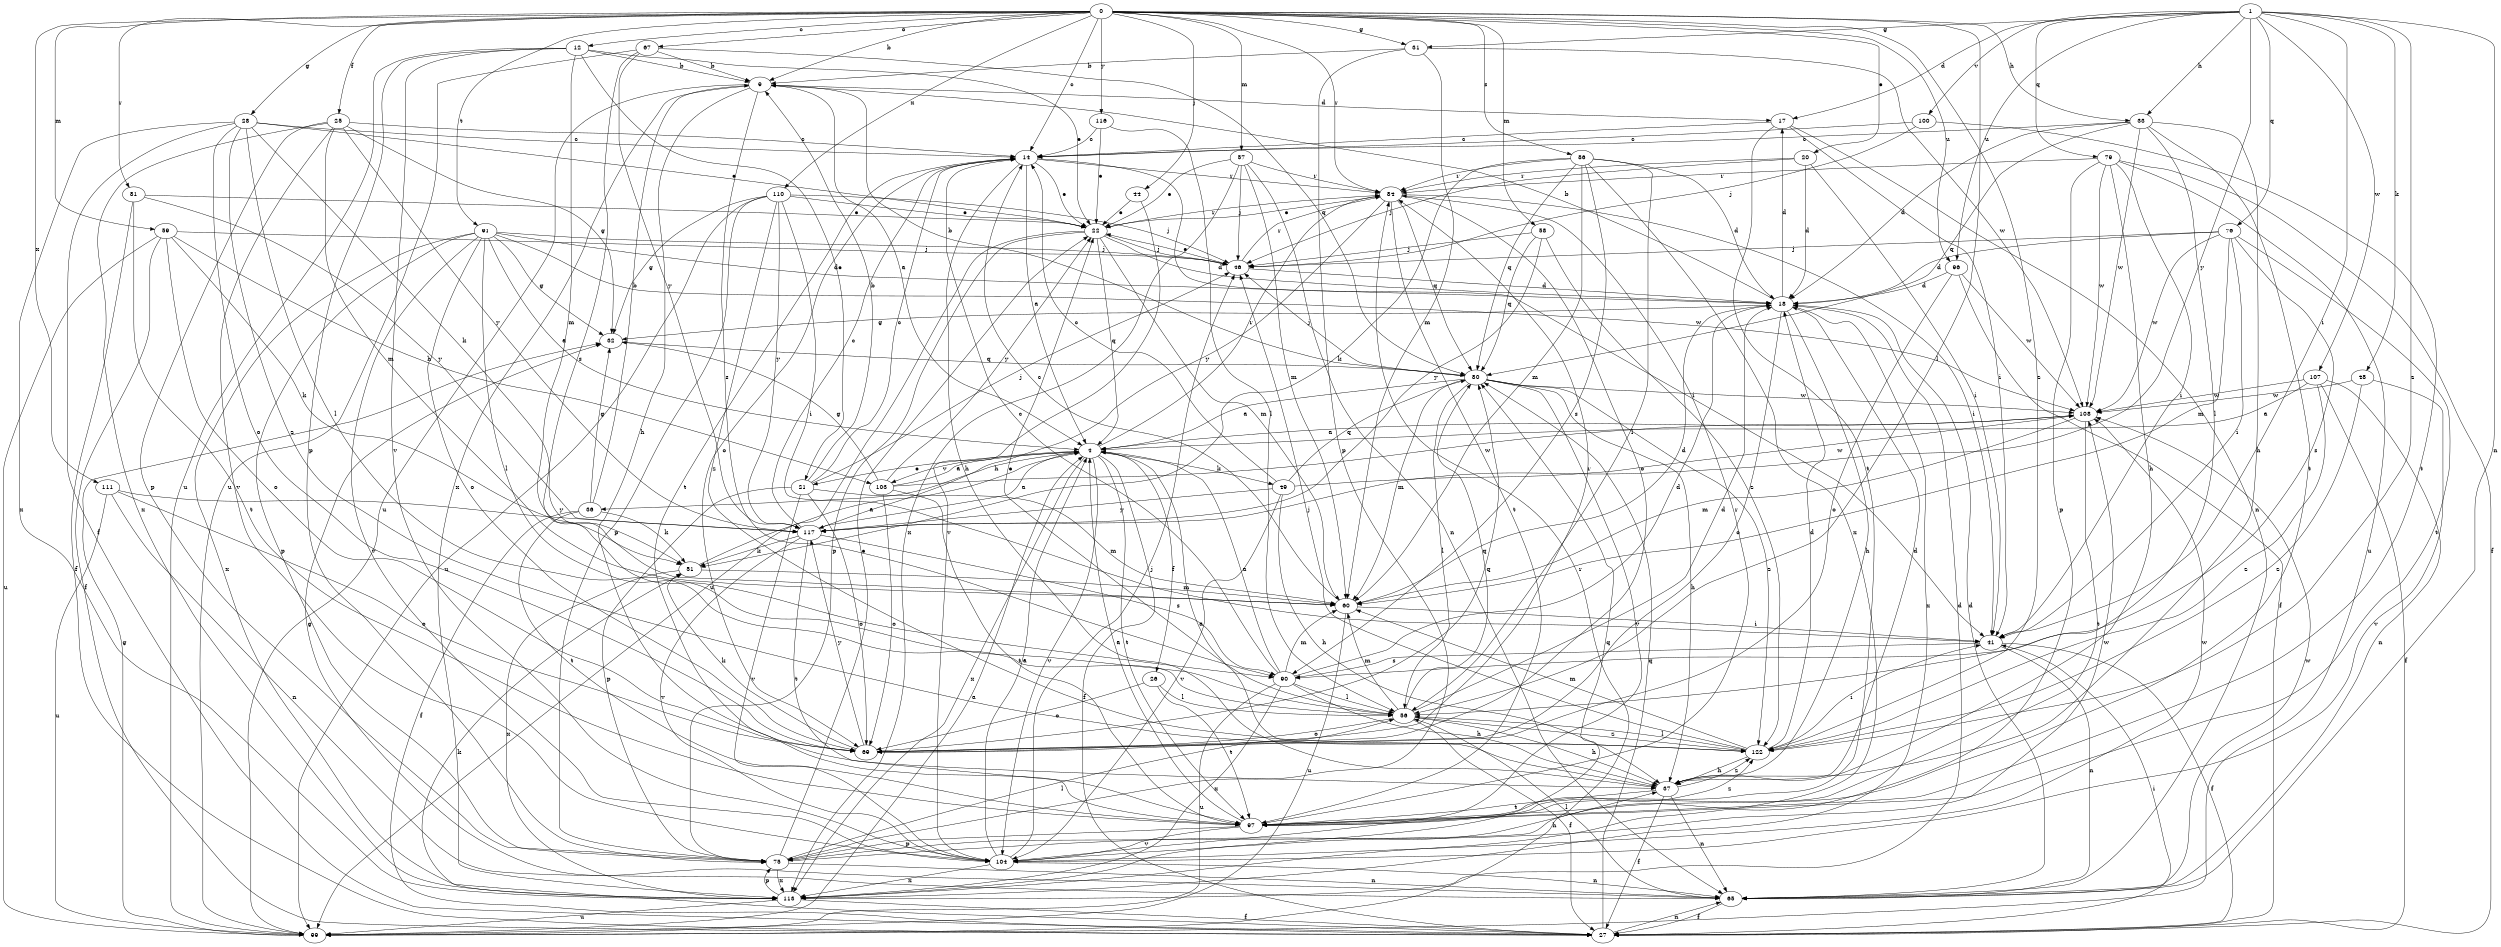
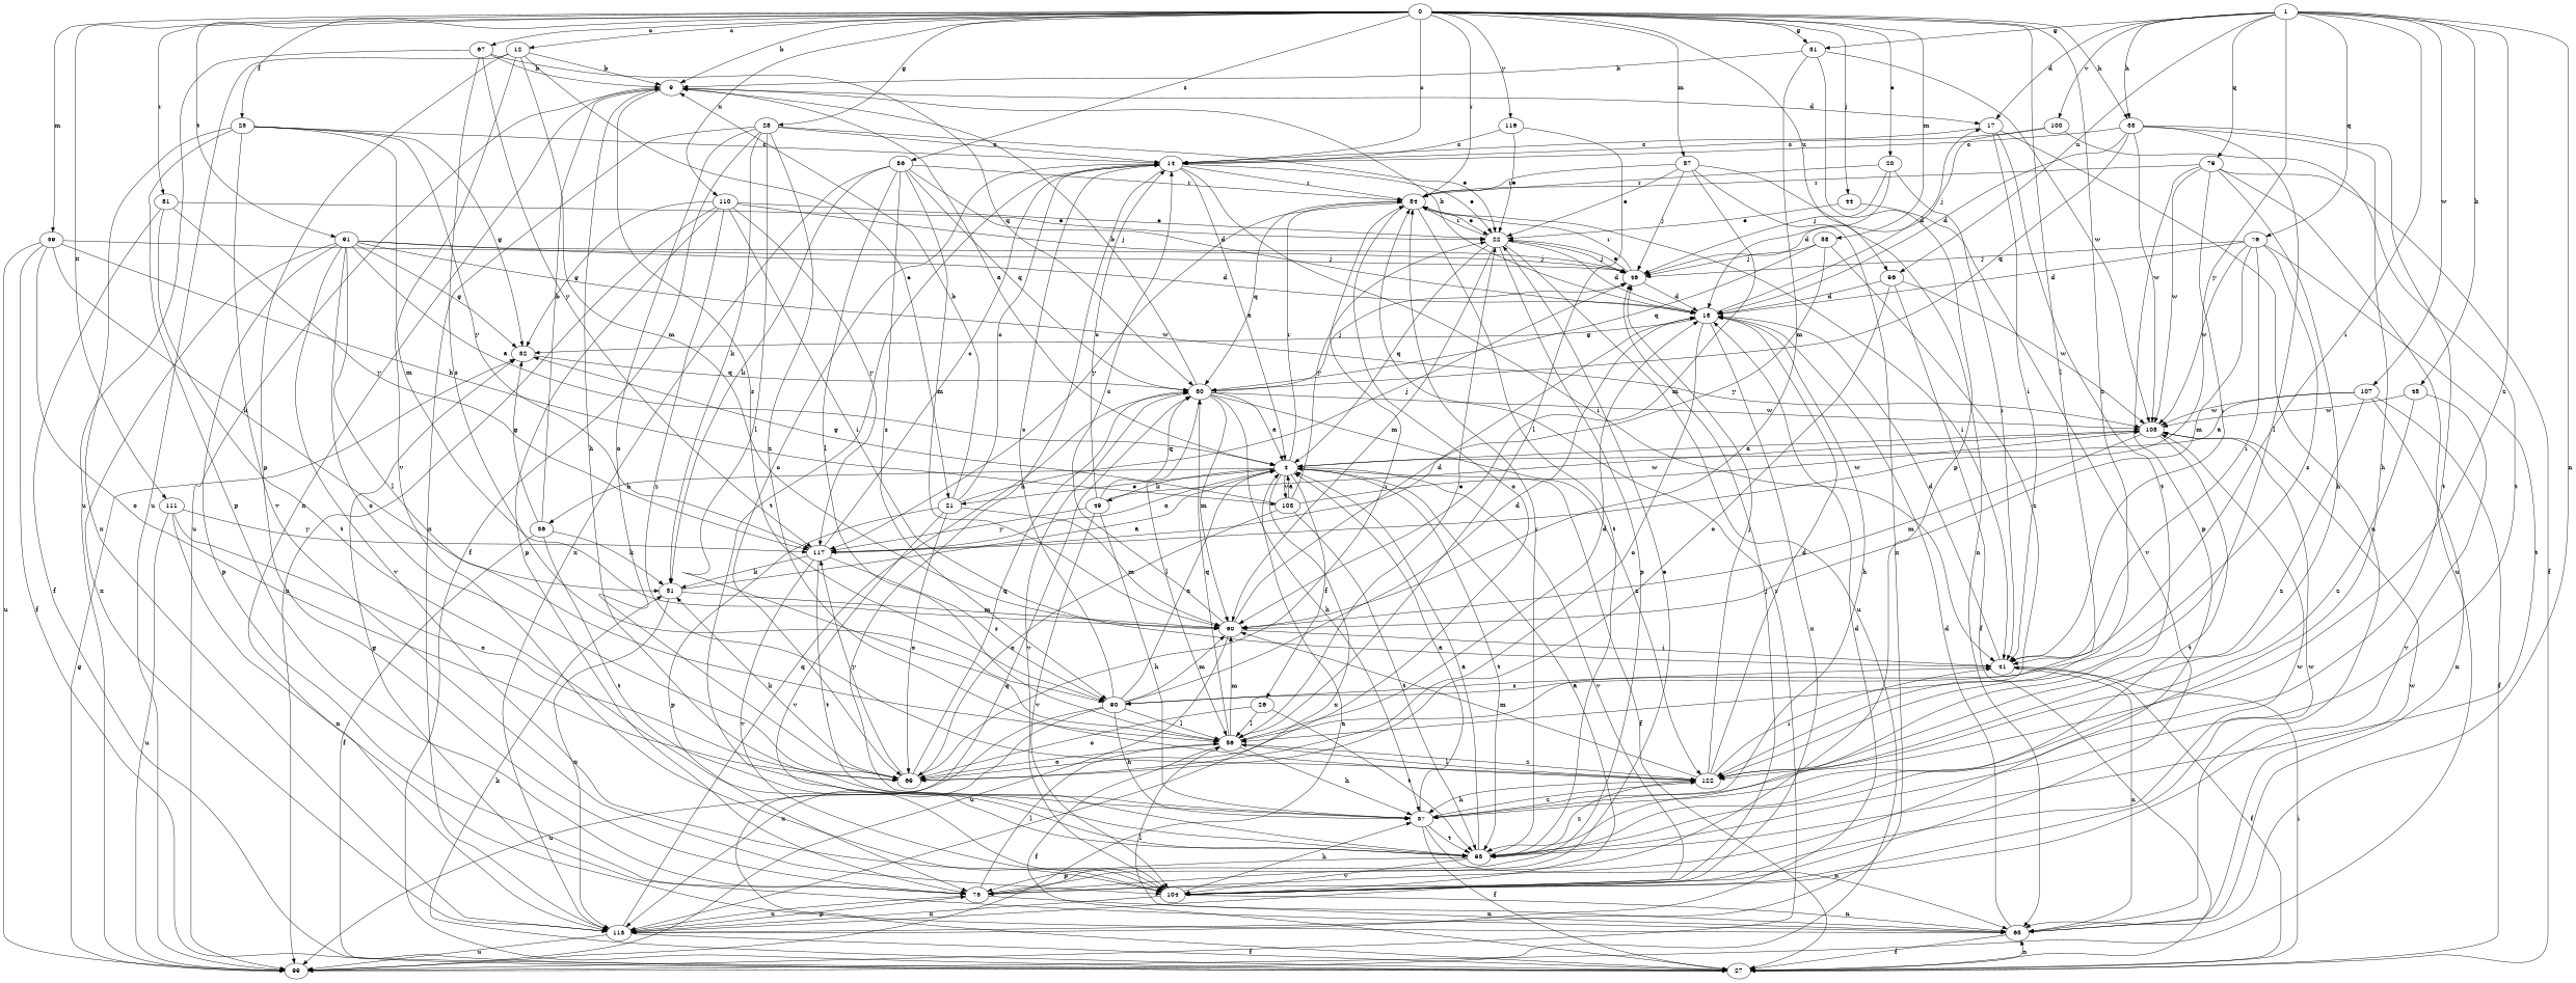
  strict digraph {
    0
    9
    12
    14
    20
    25
    28
    31
    33
    44
    56
    57
    58
    59
    67
    81
    84
    86
    91
    96
    110
    111
    116
    122
    17
    4
    113
    37
    90
    99
    21
    104
    22
    60
    75
    41
-   95 [label=97]
+   95
    69
    18
    46
    117
    32
    27
    51
    108
    80
    65
    103
    1
    48
    76
    79
    100
    107
    26
    36
    49
    0 -> 9 [label=b]
    0 -> 12 [label=c]
    0 -> 14 [label=c]
    0 -> 20 [label=e]
    0 -> 25 [label=f]
    0 -> 28 [label=g]
    0 -> 31 [label=g]
    0 -> 33 [label=h]
    0 -> 44 [label=j]
    0 -> 56 [label=l]
    0 -> 57 [label=m]
    0 -> 58 [label=m]
    0 -> 59 [label=m]
    0 -> 67 [label=o]
    0 -> 81 [label=r]
    0 -> 84 [label=r]
    0 -> 86 [label=s]
    0 -> 91 [label=t]
    0 -> 96 [label=u]
    0 -> 110 [label=x]
    0 -> 111 [label=x]
    0 -> 116 [label=y]
    0 -> 122 [label=z]
    9 -> 17 [label=d]
    9 -> 4 [label=a]
    9 -> 113 [label=x]
    9 -> 37 [label=h]
    9 -> 90 [label=s]
    9 -> 99 [label=u]
    12 -> 9 [label=b]
    12 -> 99 [label=u]
    12 -> 21 [label=e]
    12 -> 104 [label=v]
-   12 -> 22 [label=e]
    12 -> 60 [label=m]
    12 -> 75 [label=p]
    14 -> 84 [label=r]
    14 -> 4 [label=a]
    14 -> 37 [label=h]
    14 -> 22 [label=e]
    14 -> 41 [label=i]
    14 -> 95 [label=t]
    14 -> 69 [label=o]
    20 -> 84 [label=r]
    20 -> 41 [label=i]
    20 -> 18 [label=d]
    20 -> 46 [label=j]
    25 -> 14 [label=c]
    25 -> 113 [label=x]
    25 -> 104 [label=v]
    25 -> 60 [label=m]
    25 -> 75 [label=p]
    25 -> 117 [label=y]
    25 -> 32 [label=g]
    28 -> 14 [label=c]
    28 -> 56 [label=l]
    28 -> 122 [label=z]
    28 -> 113 [label=x]
    28 -> 22 [label=e]
    28 -> 69 [label=o]
    28 -> 27 [label=f]
    28 -> 51 [label=k]
    31 -> 9 [label=b]
    31 -> 60 [label=m]
    31 -> 75 [label=p]
    31 -> 108 [label=w]
    33 -> 14 [label=c]
    33 -> 56 [label=l]
    33 -> 37 [label=h]
    33 -> 95 [label=t]
    33 -> 18 [label=d]
    33 -> 108 [label=w]
    33 -> 80 [label=q]
    44 -> 104 [label=v]
    44 -> 22 [label=e]
    56 -> 122 [label=z]
    56 -> 37 [label=h]
    56 -> 22 [label=e]
    56 -> 60 [label=m]
    56 -> 69 [label=o]
    56 -> 18 [label=d]
    56 -> 27 [label=f]
    56 -> 80 [label=q]
    57 -> 84 [label=r]
    57 -> 113 [label=x]
    57 -> 22 [label=e]
    57 -> 60 [label=m]
    57 -> 46 [label=j]
    57 -> 65 [label=n]
    58 -> 122 [label=z]
    58 -> 46 [label=j]
    58 -> 117 [label=y]
    58 -> 80 [label=q]
    59 -> 99 [label=u]
    59 -> 69 [label=o]
    59 -> 46 [label=j]
    59 -> 27 [label=f]
    59 -> 51 [label=k]
    59 -> 103 [label=h]
    67 -> 9 [label=b]
    67 -> 90 [label=s]
    67 -> 99 [label=u]
    67 -> 117 [label=y]
    67 -> 80 [label=q]
    81 -> 22 [label=e]
    81 -> 95 [label=t]
    81 -> 117 [label=y]
    81 -> 27 [label=f]
    84 -> 22 [label=e]
    84 -> 41 [label=i]
    84 -> 95 [label=t]
    84 -> 69 [label=o]
    84 -> 117 [label=y]
    84 -> 80 [label=q]
    86 -> 56 [label=l]
    86 -> 84 [label=r]
    86 -> 113 [label=x]
    86 -> 90 [label=s]
    86 -> 60 [label=m]
    86 -> 18 [label=d]
    86 -> 51 [label=k]
    86 -> 80 [label=q]
    91 -> 56 [label=l]
    91 -> 4 [label=a]
    91 -> 113 [label=x]
    91 -> 104 [label=v]
    91 -> 75 [label=p]
    91 -> 69 [label=o]
    91 -> 18 [label=d]
    91 -> 46 [label=j]
    91 -> 32 [label=g]
    91 -> 108 [label=w]
    96 -> 69 [label=o]
    96 -> 18 [label=d]
    96 -> 27 [label=f]
    96 -> 108 [label=w]
    110 -> 122 [label=z]
    110 -> 99 [label=u]
    110 -> 22 [label=e]
    110 -> 75 [label=p]
    110 -> 41 [label=i]
    110 -> 46 [label=j]
    110 -> 117 [label=y]
    110 -> 32 [label=g]
    111 -> 99 [label=u]
    111 -> 69 [label=o]
    111 -> 117 [label=y]
    111 -> 65 [label=n]
    116 -> 14 [label=c]
    116 -> 56 [label=l]
    116 -> 22 [label=e]
    122 -> 56 [label=l]
    122 -> 37 [label=h]
    122 -> 60 [label=m]
    122 -> 41 [label=i]
    122 -> 18 [label=d]
    122 -> 46 [label=j]
    17 -> 14 [label=c]
    17 -> 41 [label=i]
    17 -> 95 [label=t]
    17 -> 65 [label=n]
    4 -> 84 [label=r]
    4 -> 113 [label=x]
    4 -> 21 [label=e]
    4 -> 104 [label=v]
    4 -> 95 [label=t]
    4 -> 27 [label=f]
    4 -> 103 [label=v]
    4 -> 26 [label=f]
    4 -> 36 [label=h]
    4 -> 49 [label=k]
    113 -> 99 [label=u]
    113 -> 75 [label=p]
    113 -> 18 [label=d]
    113 -> 27 [label=f]
    113 -> 80 [label=q]
    37 -> 122 [label=z]
    37 -> 4 [label=a]
    37 -> 95 [label=t]
-   37 -> 18 [label=d]
+   41 -> 18 [label=d]
    37 -> 27 [label=f]
    37 -> 65 [label=n]
    90 -> 14 [label=c]
    90 -> 56 [label=l]
    90 -> 4 [label=a]
    90 -> 113 [label=x]
    90 -> 37 [label=h]
    90 -> 99 [label=u]
    90 -> 60 [label=m]
    90 -> 18 [label=d]
    99 -> 84 [label=r]
    99 -> 4 [label=a]
    99 -> 32 [label=g]
    21 -> 9 [label=b]
    21 -> 14 [label=c]
    21 -> 104 [label=v]
    21 -> 60 [label=m]
    21 -> 75 [label=p]
    21 -> 69 [label=o]
    21 -> 46 [label=j]
    104 -> 4 [label=a]
    104 -> 113 [label=x]
    104 -> 37 [label=h]
    104 -> 46 [label=j]
    104 -> 108 [label=w]
    104 -> 65 [label=n]
    22 -> 84 [label=r]
    22 -> 4 [label=q]
    22 -> 99 [label=u]
    22 -> 60 [label=m]
    22 -> 75 [label=p]
    22 -> 18 [label=d]
    22 -> 46 [label=j]
    60 -> 14 [label=c]
    60 -> 99 [label=u]
    60 -> 41 [label=i]
    60 -> 18 [label=d]
    75 -> 56 [label=l]
    75 -> 113 [label=x]
    75 -> 22 [label=e]
    75 -> 108 [label=w]
    75 -> 65 [label=n]
    41 -> 90 [label=s]
    41 -> 27 [label=f]
    41 -> 65 [label=n]
    95 -> 84 [label=r]
    95 -> 122 [label=z]
    95 -> 4 [label=a]
    95 -> 104 [label=v]
    95 -> 75 [label=p]
    69 -> 84 [label=r]
    69 -> 117 [label=y]
    69 -> 51 [label=k]
    69 -> 80 [label=q]
    18 -> 9 [label=b]
    18 -> 17 [label=d]
    18 -> 113 [label=x]
    18 -> 37 [label=h]
    18 -> 69 [label=o]
    18 -> 32 [label=g]
    46 -> 84 [label=r]
    46 -> 22 [label=e]
    46 -> 18 [label=d]
    117 -> 14 [label=c]
    117 -> 4 [label=a]
    117 -> 90 [label=s]
    117 -> 104 [label=v]
    117 -> 95 [label=t]
    117 -> 51 [label=k]
    32 -> 80 [label=q]
    27 -> 41 [label=i]
    27 -> 51 [label=k]
    27 -> 80 [label=q]
    27 -> 65 [label=n]
    51 -> 4 [label=a]
    51 -> 113 [label=x]
    51 -> 60 [label=m]
    108 -> 4 [label=a]
    108 -> 60 [label=m]
    108 -> 95 [label=t]
    80 -> 9 [label=b]
    80 -> 56 [label=l]
    80 -> 122 [label=z]
    80 -> 4 [label=a]
    80 -> 37 [label=h]
    80 -> 104 [label=v]
    80 -> 60 [label=m]
    80 -> 46 [label=j]
    80 -> 108 [label=w]
    65 -> 56 [label=l]
    65 -> 18 [label=d]
    65 -> 32 [label=g]
    65 -> 27 [label=f]
    65 -> 108 [label=w]
    103 -> 4 [label=a]
    103 -> 22 [label=y]
    103 -> 95 [label=t]
    103 -> 69 [label=o]
    103 -> 32 [label=g]
    103 -> 108 [label=w]
    1 -> 31 [label=g]
    1 -> 33 [label=h]
    1 -> 96 [label=u]
    1 -> 122 [label=z]
    1 -> 17 [label=d]
    1 -> 41 [label=i]
    1 -> 117 [label=y]
    1 -> 65 [label=n]
    1 -> 48 [label=k]
    1 -> 76 [label=q]
    1 -> 79 [label=q]
    1 -> 100 [label=v]
    1 -> 107 [label=w]
    48 -> 122 [label=z]
    48 -> 104 [label=v]
    48 -> 108 [label=w]
    76 -> 90 [label=s]
    76 -> 60 [label=m]
    76 -> 41 [label=i]
    76 -> 95 [label=t]
    76 -> 18 [label=d]
    76 -> 46 [label=j]
    76 -> 108 [label=w]
    79 -> 84 [label=r]
    79 -> 37 [label=h]
    79 -> 99 [label=u]
    79 -> 75 [label=p]
    79 -> 41 [label=i]
    79 -> 27 [label=f]
    79 -> 108 [label=w]
    100 -> 14 [label=c]
    100 -> 95 [label=t]
    100 -> 46 [label=j]
    107 -> 122 [label=z]
    107 -> 4 [label=a]
    107 -> 27 [label=f]
    107 -> 108 [label=w]
    107 -> 65 [label=n]
    26 -> 56 [label=l]
    26 -> 95 [label=t]
    26 -> 69 [label=o]
    36 -> 9 [label=b]
    36 -> 95 [label=t]
    36 -> 32 [label=g]
    36 -> 27 [label=f]
    36 -> 51 [label=k]
    49 -> 14 [label=c]
    49 -> 37 [label=h]
    49 -> 104 [label=v]
    49 -> 117 [label=y]
    49 -> 108 [label=w]
    49 -> 80 [label=q]
  }
